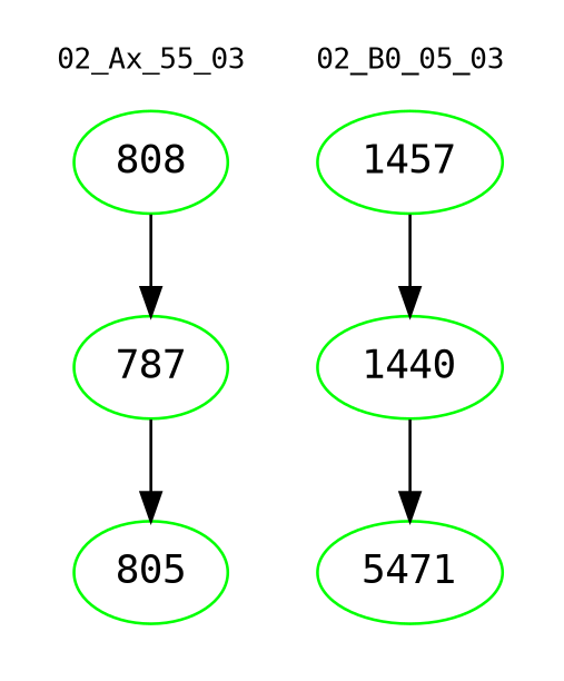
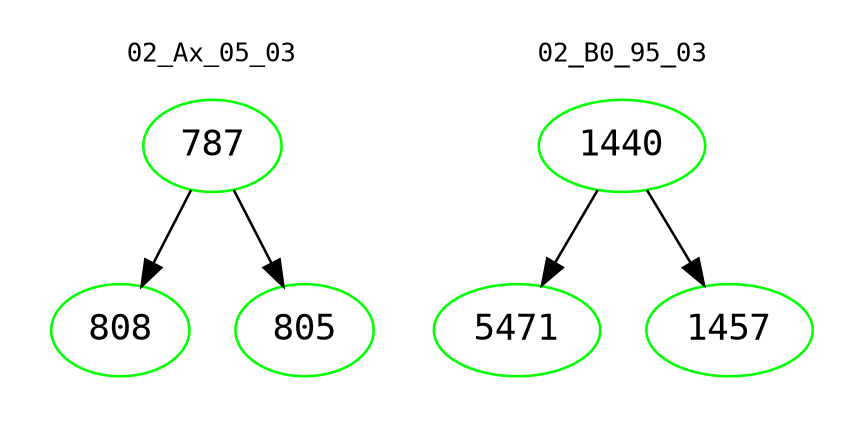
  digraph {
    fontname="DejaVu Sans Mono"
    node [color=green fontname="DejaVu Sans Mono"]
    edge [color=black fontname="DejaVu Sans Mono"]
    n1 [label=787]
    n2 [label=808]
    n3 [label=805]
    n4 [label=1440]
    n5 [label=5471]
    n6 [label=1457]
    subgraph cluster_1 {
      color=white
      fontsize=10
-     label="02_Ax_55_03"
+     label="02_Ax_05_03"
      n1
      n2
      n3
    }
    subgraph cluster_2 {
      color=white
      fontsize=10
-     label="02_B0_05_03"
+     label="02_B0_95_03"
      n4
      n5
      n6
    }
-   n2 -> n1
+   n1 -> n2
    n1 -> n3
    n4 -> n5
-   n6 -> n4
+   n4 -> n6
  }
